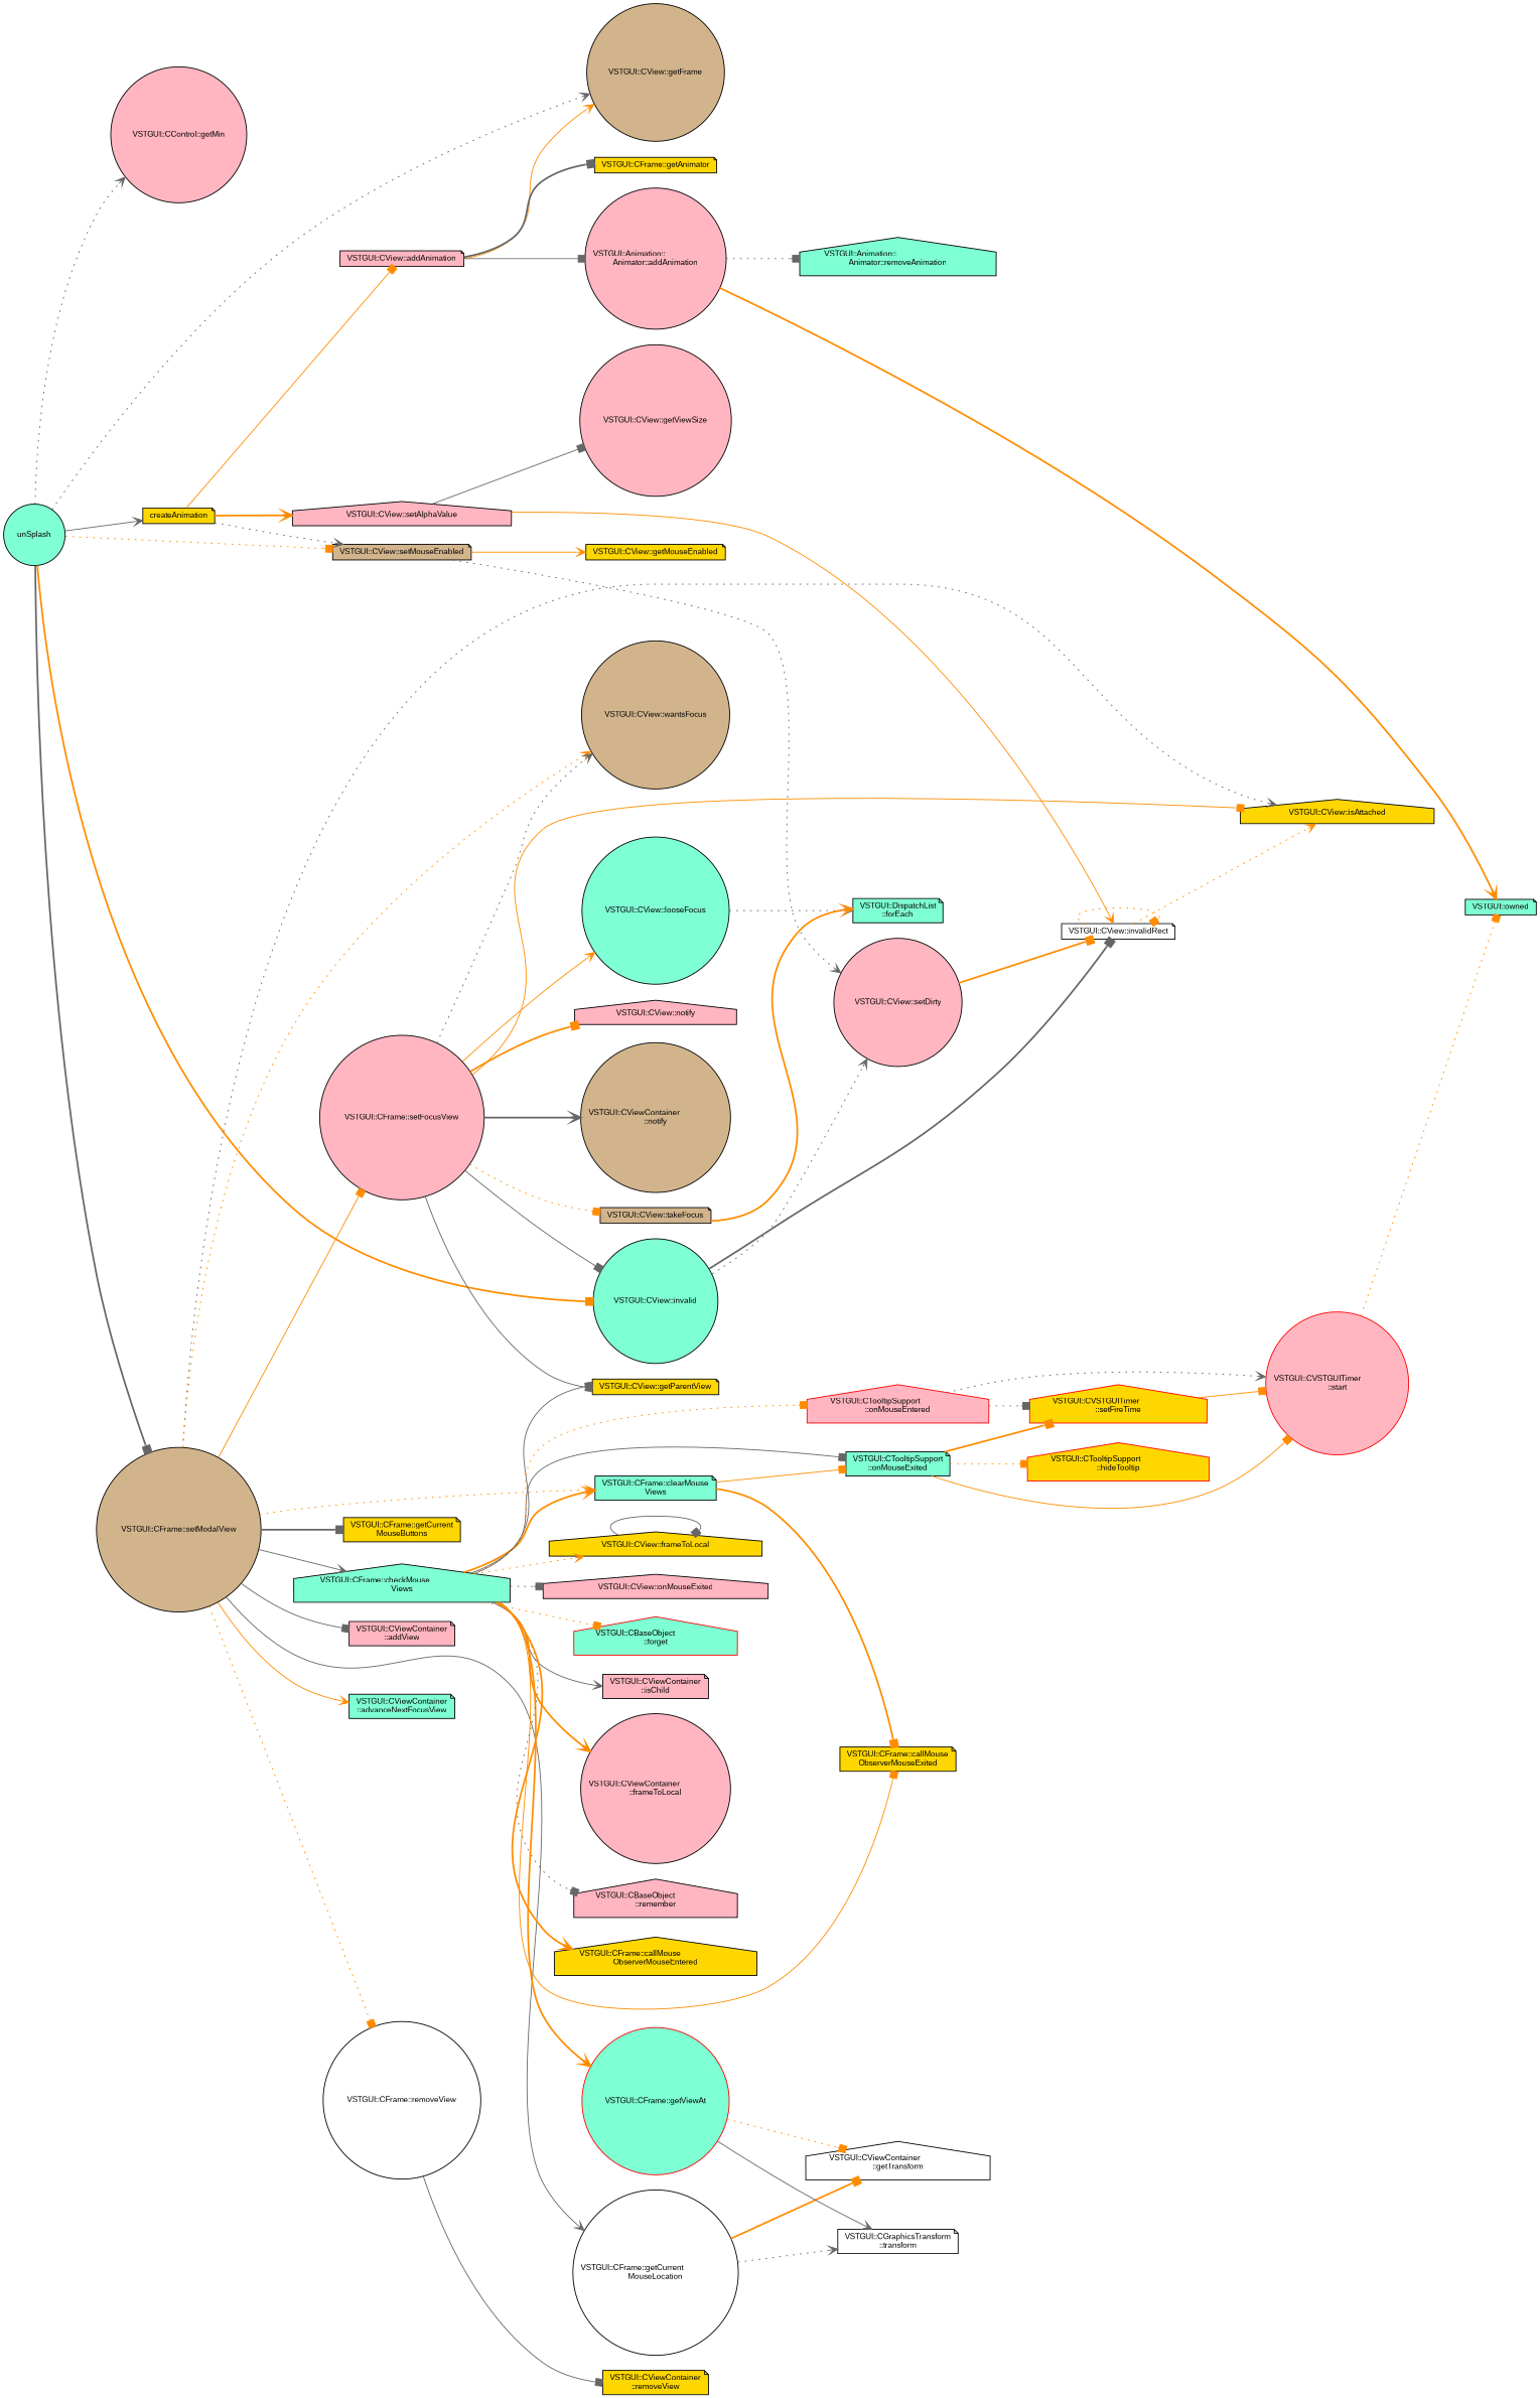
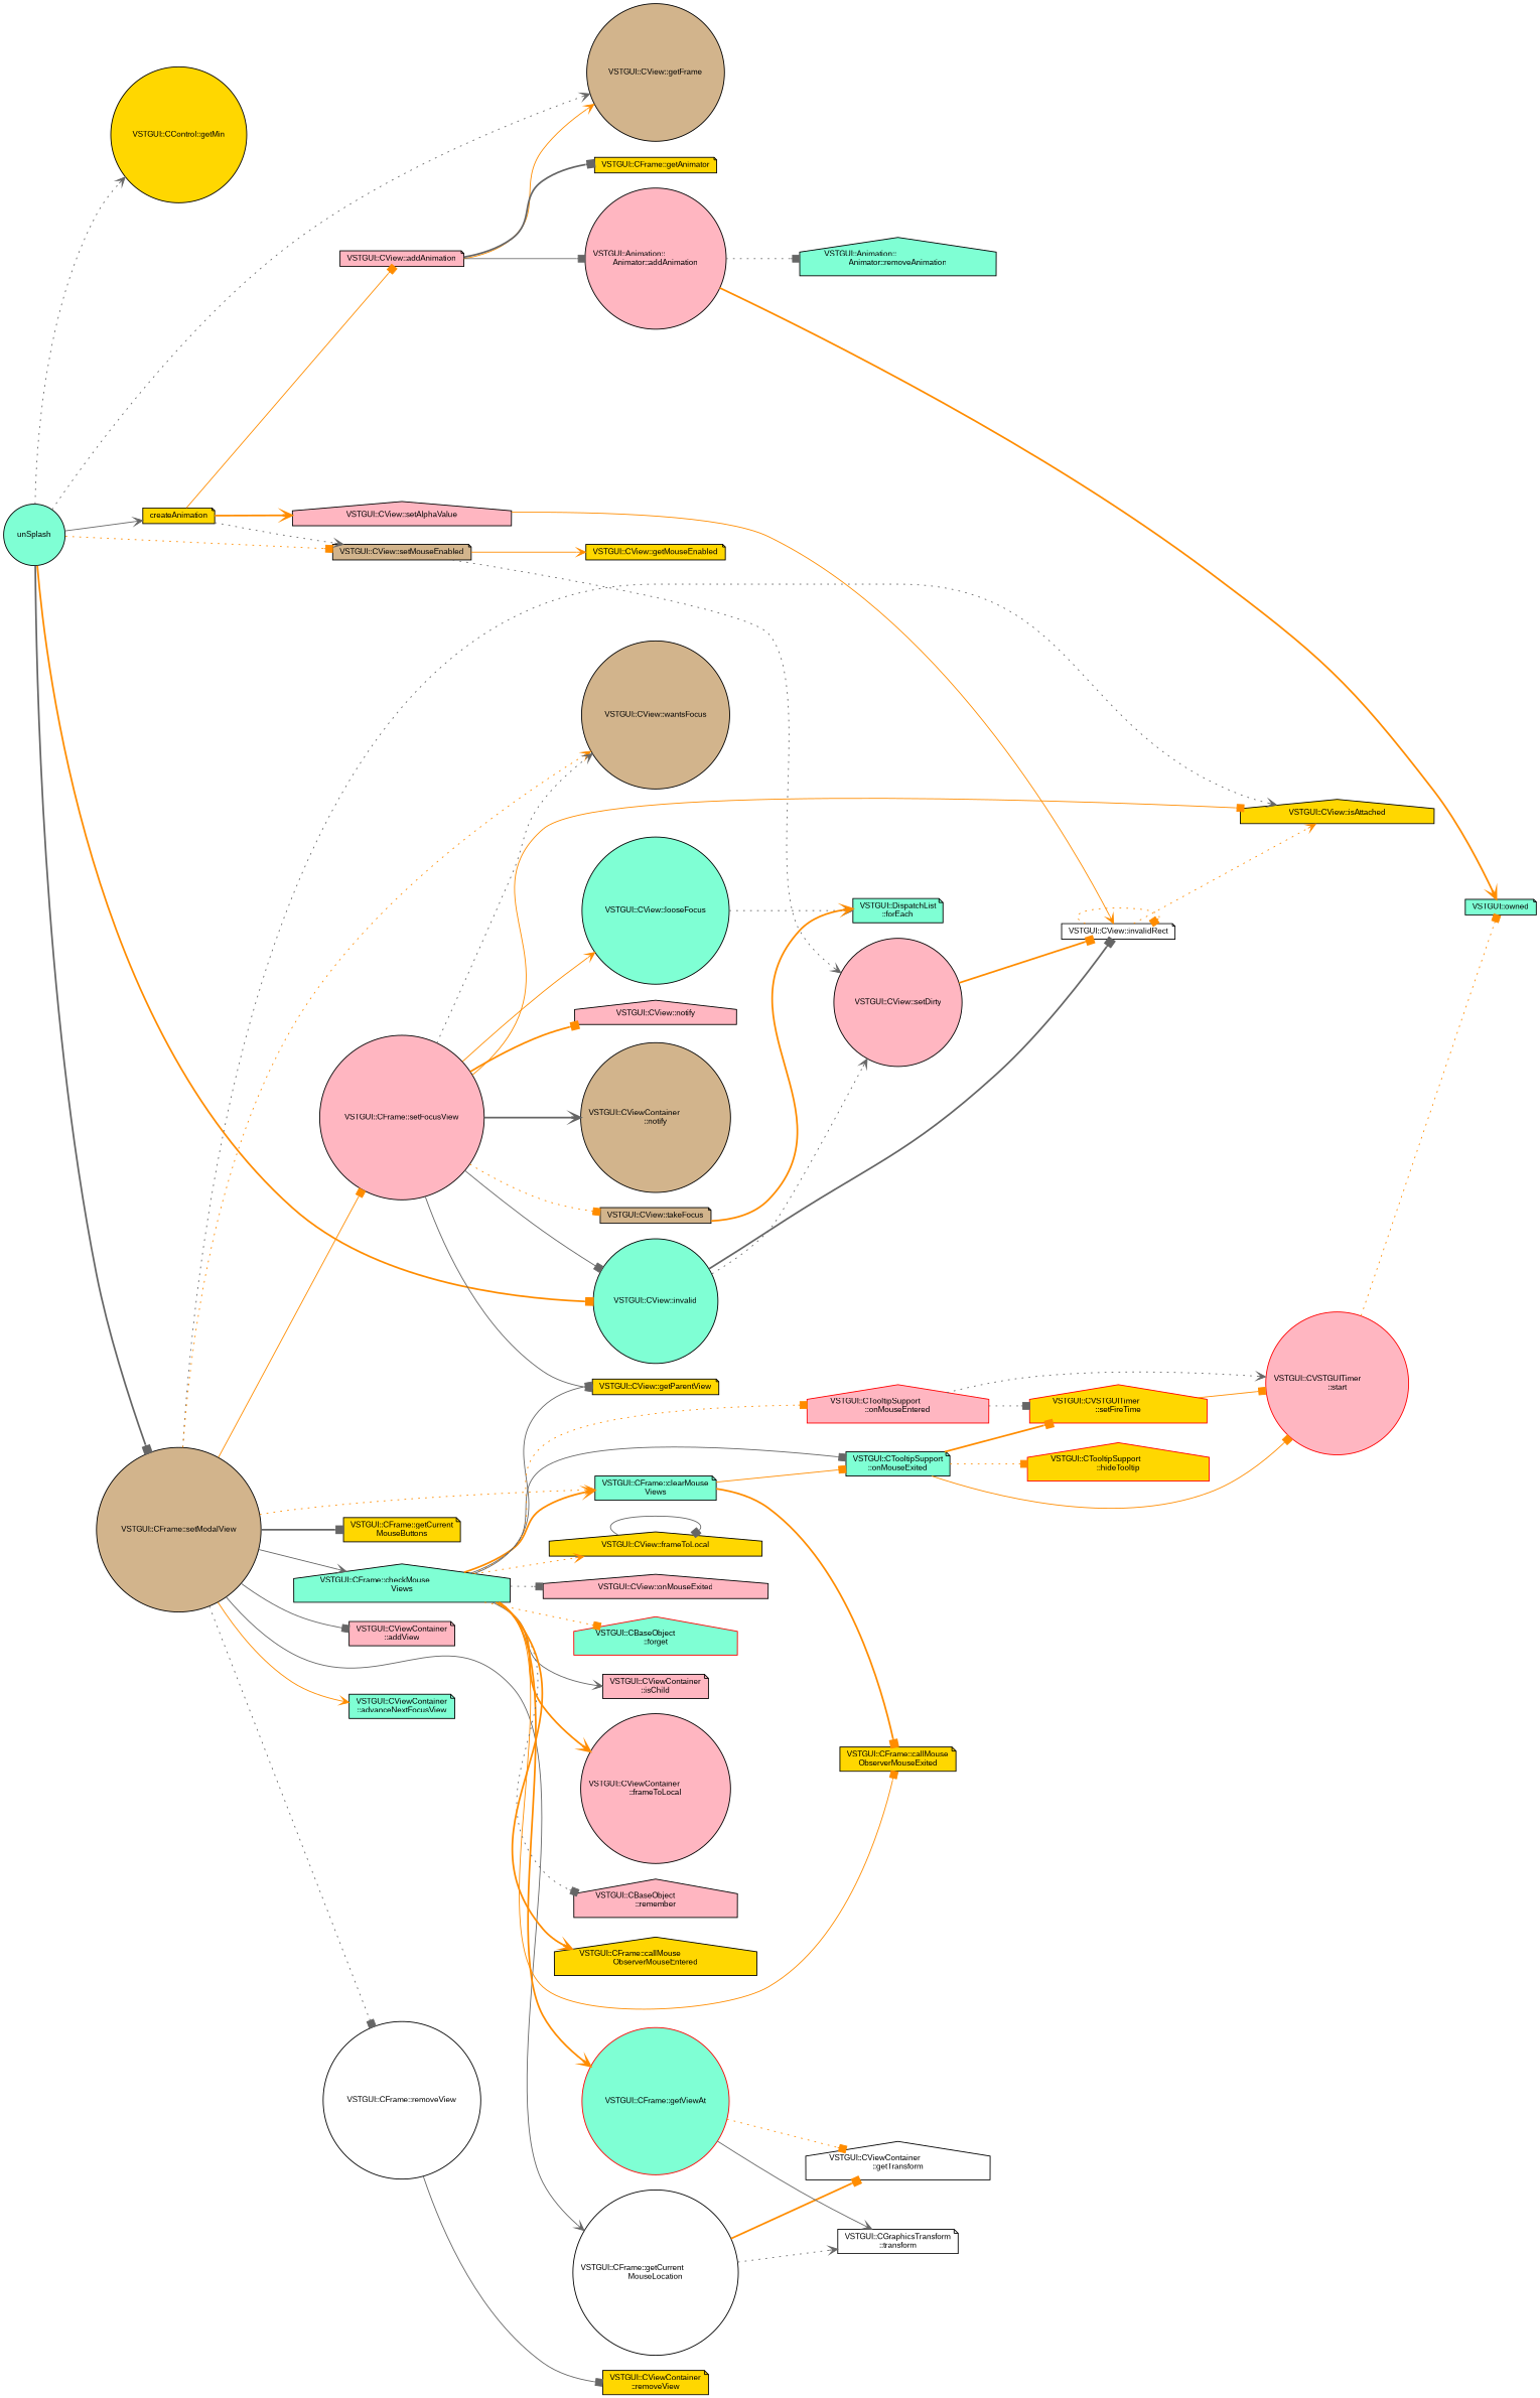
  digraph {
    rankdir=LR
    node [color=black fillcolor=lightpink fontname=Arial fontsize=9 shape=note style=filled]
    edge [arrowhead=box color=darkorange fontname=Arial fontsize=9 labelfontname=Arial labelfontsize=9 style=dotted]
    n1 [fillcolor=aquamarine fontcolor=black height=0.2 label=unSplash shape=circle width=0.4]
-   n2 [height=0.2 label="VSTGUI::CControl::getMin" shape=circle width=0.4]
+   n2 [fillcolor=gold height=0.2 label="VSTGUI::CControl::getMin" shape=circle width=0.4]
    n3 [fillcolor=tan height=0.2 label="VSTGUI::CView::getFrame" shape=circle width=0.4]
    n4 [fillcolor=gold height=0.2 label=createAnimation width=0.4]
    n5 [fillcolor=tan height=0.2 label="VSTGUI::CView::setMouseEnabled" width=0.4]
    n6 [fillcolor=aquamarine height=0.2 label="VSTGUI::CView::invalid" shape=circle width=0.4]
    n7 [fillcolor=tan height=0.2 label="VSTGUI::CFrame::setModalView" shape=circle width=0.4]
    n8 [height=0.2 label="VSTGUI::CView::addAnimation" width=0.4]
    n9 [height=0.2 label="VSTGUI::CView::setAlphaValue" shape=house width=0.4]
    n10 [fillcolor=gold height=0.2 label="VSTGUI::CView::getMouseEnabled" width=0.4]
    n11 [height=0.2 label="VSTGUI::CView::setDirty" shape=circle width=0.4]
    n12 [fillcolor=white height=0.2 label="VSTGUI::CView::invalidRect" width=0.4]
    n13 [fillcolor=gold height=0.2 label="VSTGUI::CView::isAttached" shape=house width=0.4]
    n14 [fillcolor=white height=0.2 label="VSTGUI::CFrame::removeView" shape=circle width=0.4]
    n15 [height=0.2 label="VSTGUI::CViewContainer\l::addView" width=0.4]
    n16 [fillcolor=aquamarine height=0.2 label="VSTGUI::CFrame::clearMouse\lViews" width=0.4]
    n17 [fillcolor=aquamarine height=0.2 label="VSTGUI::CViewContainer\l::advanceNextFocusView" width=0.4]
    n18 [height=0.2 label="VSTGUI::CFrame::setFocusView" shape=circle width=0.4]
    n19 [fillcolor=tan height=0.2 label="VSTGUI::CView::wantsFocus" shape=circle width=0.4]
    n20 [fillcolor=white height=0.2 label="VSTGUI::CFrame::getCurrent\lMouseLocation" shape=circle width=0.4]
    n21 [fillcolor=aquamarine height=0.2 label="VSTGUI::CFrame::checkMouse\lViews" shape=house width=0.4]
    n22 [fillcolor=gold height=0.2 label="VSTGUI::CFrame::getCurrent\lMouseButtons" width=0.4]
    n23 [fillcolor=gold height=0.2 label="VSTGUI::CFrame::getAnimator" width=0.4]
    n24 [height=0.2 label="VSTGUI::Animation::\lAnimator::addAnimation" shape=circle width=0.4]
-   n25 [height=0.2 label="VSTGUI::CView::getViewSize" shape=circle width=0.4]
    n26 [fillcolor=aquamarine height=0.2 label="VSTGUI::Animation::\lAnimator::removeAnimation" shape=house width=0.4]
    n27 [fillcolor=aquamarine height=0.2 label="VSTGUI::owned" width=0.4]
    n28 [fillcolor=gold height=0.2 label="VSTGUI::CViewContainer\l::removeView" width=0.4]
    n29 [fillcolor=aquamarine height=0.2 label="VSTGUI::CTooltipSupport\l::onMouseExited" width=0.4]
    n30 [fillcolor=gold height=0.2 label="VSTGUI::CFrame::callMouse\lObserverMouseExited" width=0.4]
    n31 [fillcolor=gold height=0.2 label="VSTGUI::CView::getParentView" width=0.4]
    n32 [height=0.2 label="VSTGUI::CView::notify" shape=house width=0.4]
    n33 [fillcolor=tan height=0.2 label="VSTGUI::CViewContainer\l::notify" shape=circle width=0.4]
    n34 [fillcolor=aquamarine height=0.2 label="VSTGUI::CView::looseFocus" shape=circle width=0.4]
    n35 [fillcolor=tan height=0.2 label="VSTGUI::CView::takeFocus" width=0.4]
    n36 [fillcolor=white height=0.2 label="VSTGUI::CViewContainer\l::getTransform" shape=house width=0.4]
    n37 [fillcolor=white height=0.2 label="VSTGUI::CGraphicsTransform\l::transform" width=0.4]
    n38 [color=red fillcolor=aquamarine height=0.2 label="VSTGUI::CFrame::getViewAt" shape=circle width=0.4]
    n39 [color=red height=0.2 label="VSTGUI::CTooltipSupport\l::onMouseEntered" shape=house width=0.4]
    n40 [fillcolor=gold height=0.2 label="VSTGUI::CView::frameToLocal" shape=house width=0.4]
    n41 [height=0.2 label="VSTGUI::CView::onMouseExited" shape=house width=0.4]
    n42 [color=red fillcolor=aquamarine height=0.2 label="VSTGUI::CBaseObject\l::forget" shape=house width=0.4]
    n43 [height=0.2 label="VSTGUI::CViewContainer\l::isChild" width=0.4]
    n44 [height=0.2 label="VSTGUI::CViewContainer\l::frameToLocal" shape=circle width=0.4]
    n45 [height=0.2 label="VSTGUI::CBaseObject\l::remember" shape=house width=0.4]
    n46 [fillcolor=gold height=0.2 label="VSTGUI::CFrame::callMouse\lObserverMouseEntered" shape=house width=0.4]
    n47 [color=red fillcolor=gold height=0.2 label="VSTGUI::CTooltipSupport\l::hideTooltip" shape=house width=0.4]
    n48 [color=red fillcolor=gold height=0.2 label="VSTGUI::CVSTGUITimer\l::setFireTime" shape=house width=0.4]
    n49 [color=red height=0.2 label="VSTGUI::CVSTGUITimer\l::start" shape=circle width=0.4]
    n50 [fillcolor=aquamarine height=0.2 label="VSTGUI::DispatchList\l::forEach" width=0.4]
    n1 -> n2 [arrowhead=vee color=gray40]
    n1 -> n3 [arrowhead=vee color=gray40]
    n1 -> n4 [arrowhead=vee color=gray40 style=solid]
    n1 -> n5
    n1 -> n6 [style=bold]
    n1 -> n7 [color=gray40 style=bold]
    n4 -> n5 [arrowhead=vee color=gray40]
    n4 -> n8 [style=solid]
    n4 -> n9 [arrowhead=vee style=bold]
    n5 -> n10 [arrowhead=vee style=solid]
    n5 -> n11 [arrowhead=vee color=gray40]
    n6 -> n11 [arrowhead=vee color=gray40]
    n6 -> n12 [color=gray40 style=bold]
    n7 -> n13 [arrowhead=vee color=gray40]
-   n7 -> n14
+   n7 -> n14 [color=gray40]
    n7 -> n15 [color=gray40 style=solid]
    n7 -> n16 [arrowhead=vee]
    n7 -> n17 [arrowhead=vee style=solid]
    n7 -> n18 [style=solid]
    n7 -> n19 [arrowhead=vee]
    n7 -> n20 [arrowhead=vee color=gray40 style=solid]
    n7 -> n21 [arrowhead=vee color=gray40 style=solid]
    n7 -> n22 [color=gray40 style=bold]
    n8 -> n3 [arrowhead=vee style=solid]
    n8 -> n23 [color=gray40 style=bold]
    n8 -> n24 [color=gray40 style=solid]
    n9 -> n12 [arrowhead=vee style=solid]
-   n9 -> n25 [color=gray40 style=solid]
    n11 -> n12 [style=bold]
    n12 -> n12
    n12 -> n13 [arrowhead=vee]
    n14 -> n28 [color=gray40 style=solid]
    n16 -> n29 [style=solid]
    n16 -> n30 [style=bold]
    n18 -> n6 [color=gray40 style=solid]
    n18 -> n13 [style=solid]
    n18 -> n19 [arrowhead=vee color=gray40]
    n18 -> n31 [color=gray40 style=solid]
    n18 -> n32 [style=bold]
    n18 -> n33 [arrowhead=vee color=gray40 style=bold]
    n18 -> n34 [arrowhead=vee style=solid]
    n18 -> n35
    n20 -> n36 [style=bold]
    n20 -> n37 [arrowhead=vee color=gray40]
    n21 -> n16 [arrowhead=vee style=bold]
    n21 -> n29 [color=gray40 style=solid]
    n21 -> n30 [style=solid]
    n21 -> n31 [color=gray40 style=solid]
    n21 -> n38 [arrowhead=vee style=bold]
    n21 -> n39
    n21 -> n40 [arrowhead=vee]
    n21 -> n41 [color=gray40]
    n21 -> n42
    n21 -> n43 [arrowhead=vee color=gray40 style=solid]
    n21 -> n44 [arrowhead=vee style=bold]
    n21 -> n45 [color=gray40]
    n21 -> n46 [arrowhead=vee style=bold]
    n24 -> n26 [color=gray40]
    n24 -> n27 [arrowhead=vee style=bold]
    n29 -> n47
    n29 -> n48 [style=bold]
    n29 -> n49 [style=solid]
    n34 -> n50 [arrowhead=vee color=gray40]
    n35 -> n50 [arrowhead=vee style=bold]
    n38 -> n36
    n38 -> n37 [arrowhead=vee color=gray40 style=solid]
    n39 -> n48 [color=gray40]
    n39 -> n49 [arrowhead=vee color=gray40]
    n40 -> n40 [color=gray40 style=solid]
    n48 -> n49 [style=solid]
    n49 -> n27
  }
